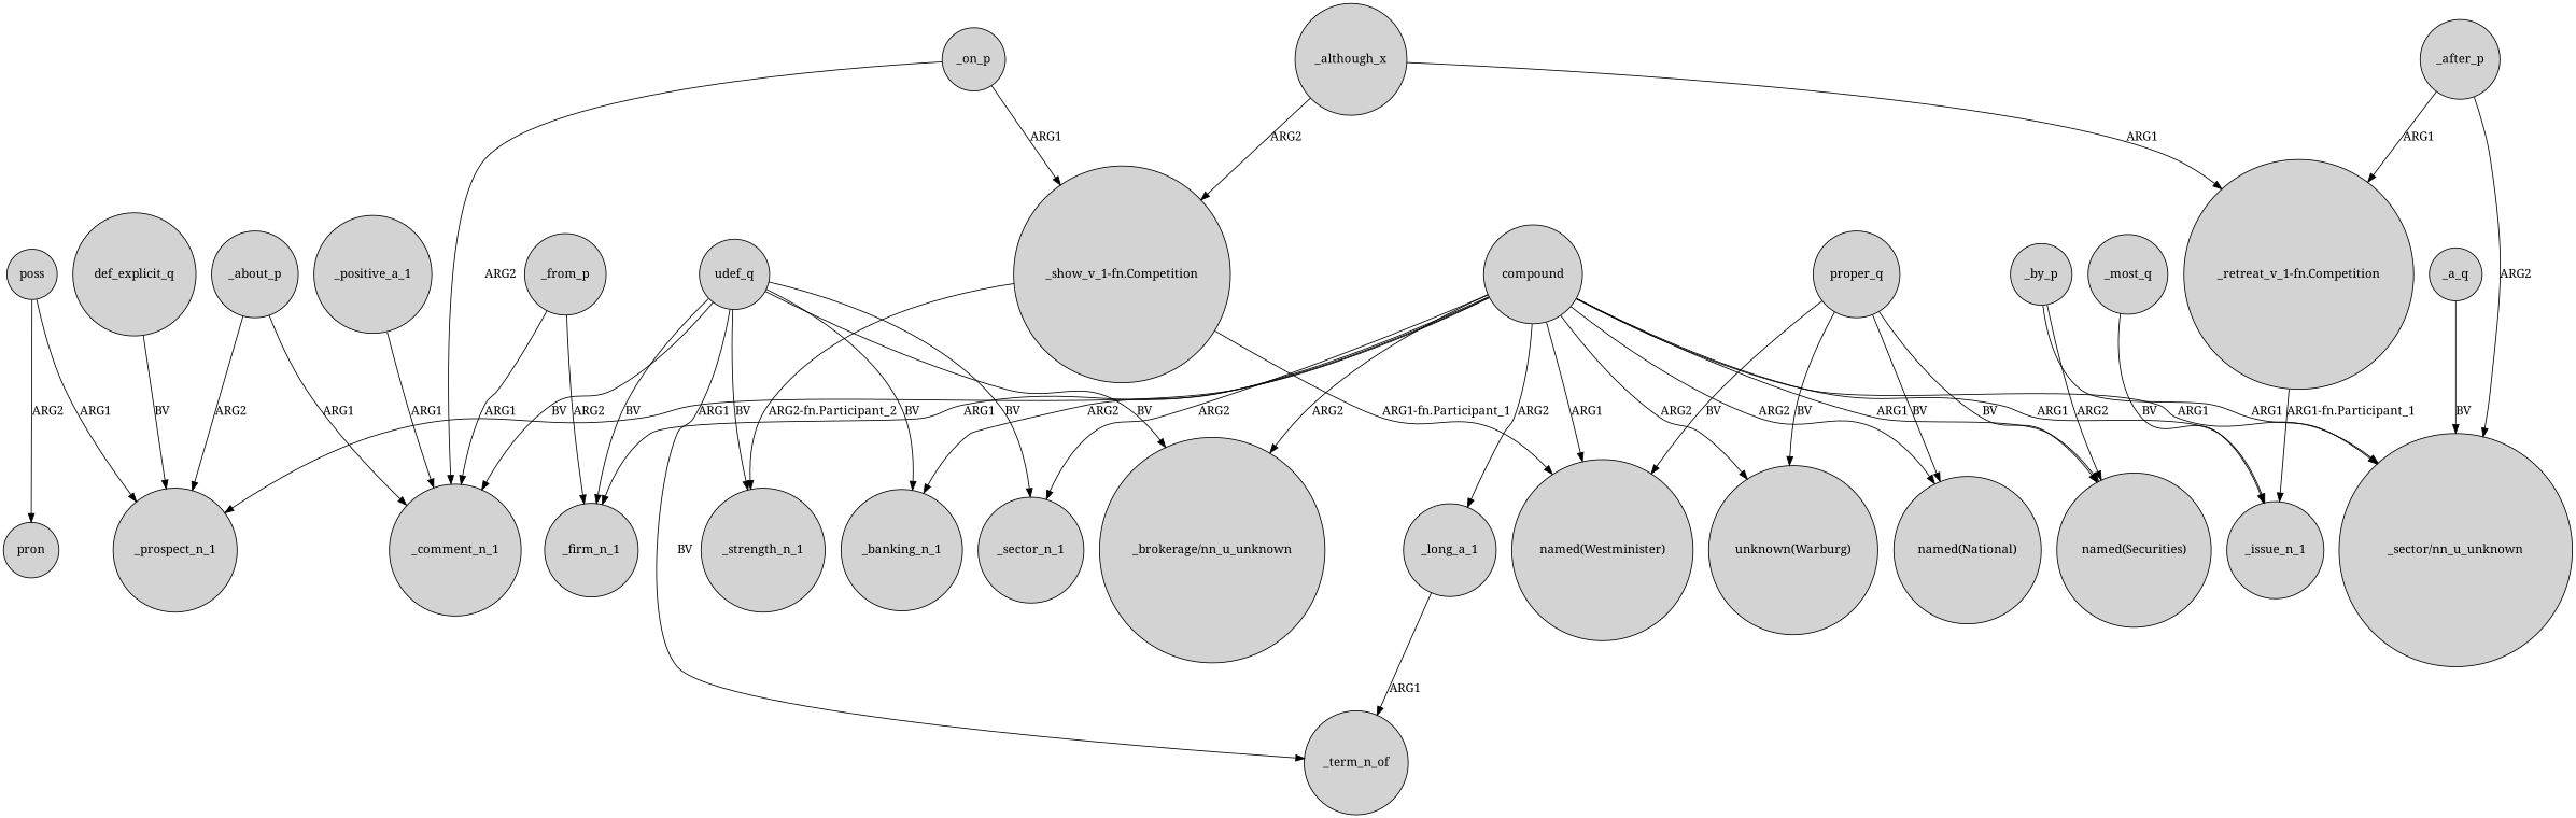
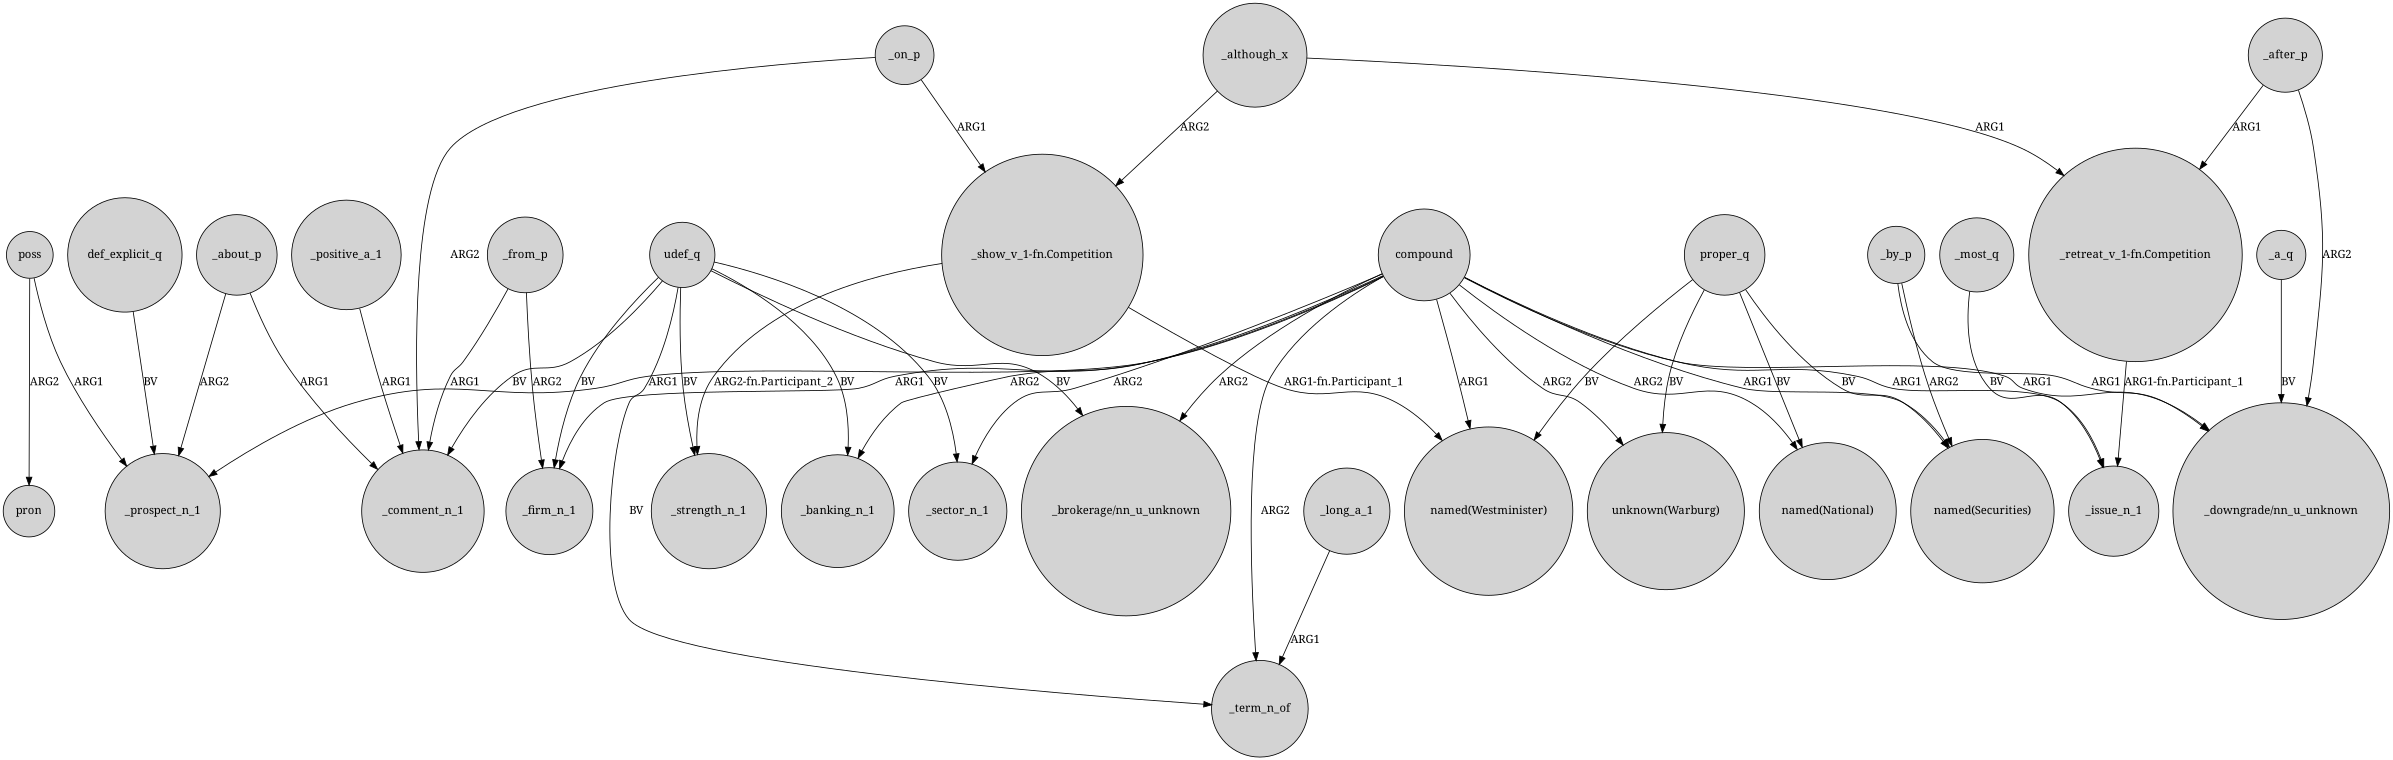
  digraph {
    fontname="Noto Serif"
    node [fontname="Noto Serif" shape=circle style=filled]
    edge [fontname="Noto Serif"]
    poss
    _prospect_n_1
    pron
    udef_q
    _term_n_of
    _comment_n_1
    "_brokerage/nn_u_unknown"
    _sector_n_1
    _firm_n_1
    _banking_n_1
    _strength_n_1
    _after_p
    "_retreat_v_1-fn.Competition"
-   "_downgrade/nn_u_unknown" [label="_sector/nn_u_unknown"]
+   "_downgrade/nn_u_unknown"
    _issue_n_1
    _about_p
    proper_q
    "named(Securities)"
    "named(Westminister)"
    "named(National)"
    n21 [label="unknown(Warburg)"]
    _positive_a_1
    compound
    _although_x
    "_show_v_1-fn.Competition"
    _on_p
    _most_q
    _long_a_1
    _from_p
    _a_q
    _by_p
    def_explicit_q
    poss -> _prospect_n_1 [label=ARG1]
    poss -> pron [label=ARG2]
    udef_q -> _term_n_of [label=BV]
    udef_q -> _comment_n_1 [label=BV]
    udef_q -> "_brokerage/nn_u_unknown" [label=BV]
    udef_q -> _sector_n_1 [label=BV]
    udef_q -> _firm_n_1 [label=BV]
    udef_q -> _banking_n_1 [label=BV]
    udef_q -> _strength_n_1 [label=BV]
    _after_p -> "_retreat_v_1-fn.Competition" [label=ARG1]
    _after_p -> "_downgrade/nn_u_unknown" [label=ARG2]
    "_retreat_v_1-fn.Competition" -> _issue_n_1 [label="ARG1-fn.Participant_1"]
    _about_p -> _prospect_n_1 [label=ARG2]
    _about_p -> _comment_n_1 [label=ARG1]
    proper_q -> "named(Securities)" [label=BV]
    proper_q -> "named(Westminister)" [label=BV]
    proper_q -> "named(National)" [label=BV]
    proper_q -> n21 [label=BV]
    _positive_a_1 -> _comment_n_1 [label=ARG1]
    compound -> _prospect_n_1 [label=ARG1]
-   compound -> _long_a_1 [label=ARG2]
+   compound -> _term_n_of [label=ARG2]
    compound -> "_brokerage/nn_u_unknown" [label=ARG2]
    compound -> _sector_n_1 [label=ARG2]
    compound -> _firm_n_1 [label=ARG1]
    compound -> _banking_n_1 [label=ARG2]
    compound -> "_downgrade/nn_u_unknown" [label=ARG1]
    compound -> _issue_n_1 [label=ARG1]
    compound -> "named(Securities)" [label=ARG1]
    compound -> "named(Westminister)" [label=ARG1]
    compound -> "named(National)" [label=ARG2]
    compound -> n21 [label=ARG2]
    _although_x -> "_retreat_v_1-fn.Competition" [label=ARG1]
    _although_x -> "_show_v_1-fn.Competition" [label=ARG2]
    "_show_v_1-fn.Competition" -> _strength_n_1 [label="ARG2-fn.Participant_2"]
    "_show_v_1-fn.Competition" -> "named(Westminister)" [label="ARG1-fn.Participant_1"]
    _on_p -> _comment_n_1 [label=ARG2]
    _on_p -> "_show_v_1-fn.Competition" [label=ARG1]
    _most_q -> _issue_n_1 [label=BV]
    _long_a_1 -> _term_n_of [label=ARG1]
    _from_p -> _comment_n_1 [label=ARG1]
    _from_p -> _firm_n_1 [label=ARG2]
    _a_q -> "_downgrade/nn_u_unknown" [label=BV]
    _by_p -> "_downgrade/nn_u_unknown" [label=ARG1]
    _by_p -> "named(Securities)" [label=ARG2]
    def_explicit_q -> _prospect_n_1 [label=BV]
  }
